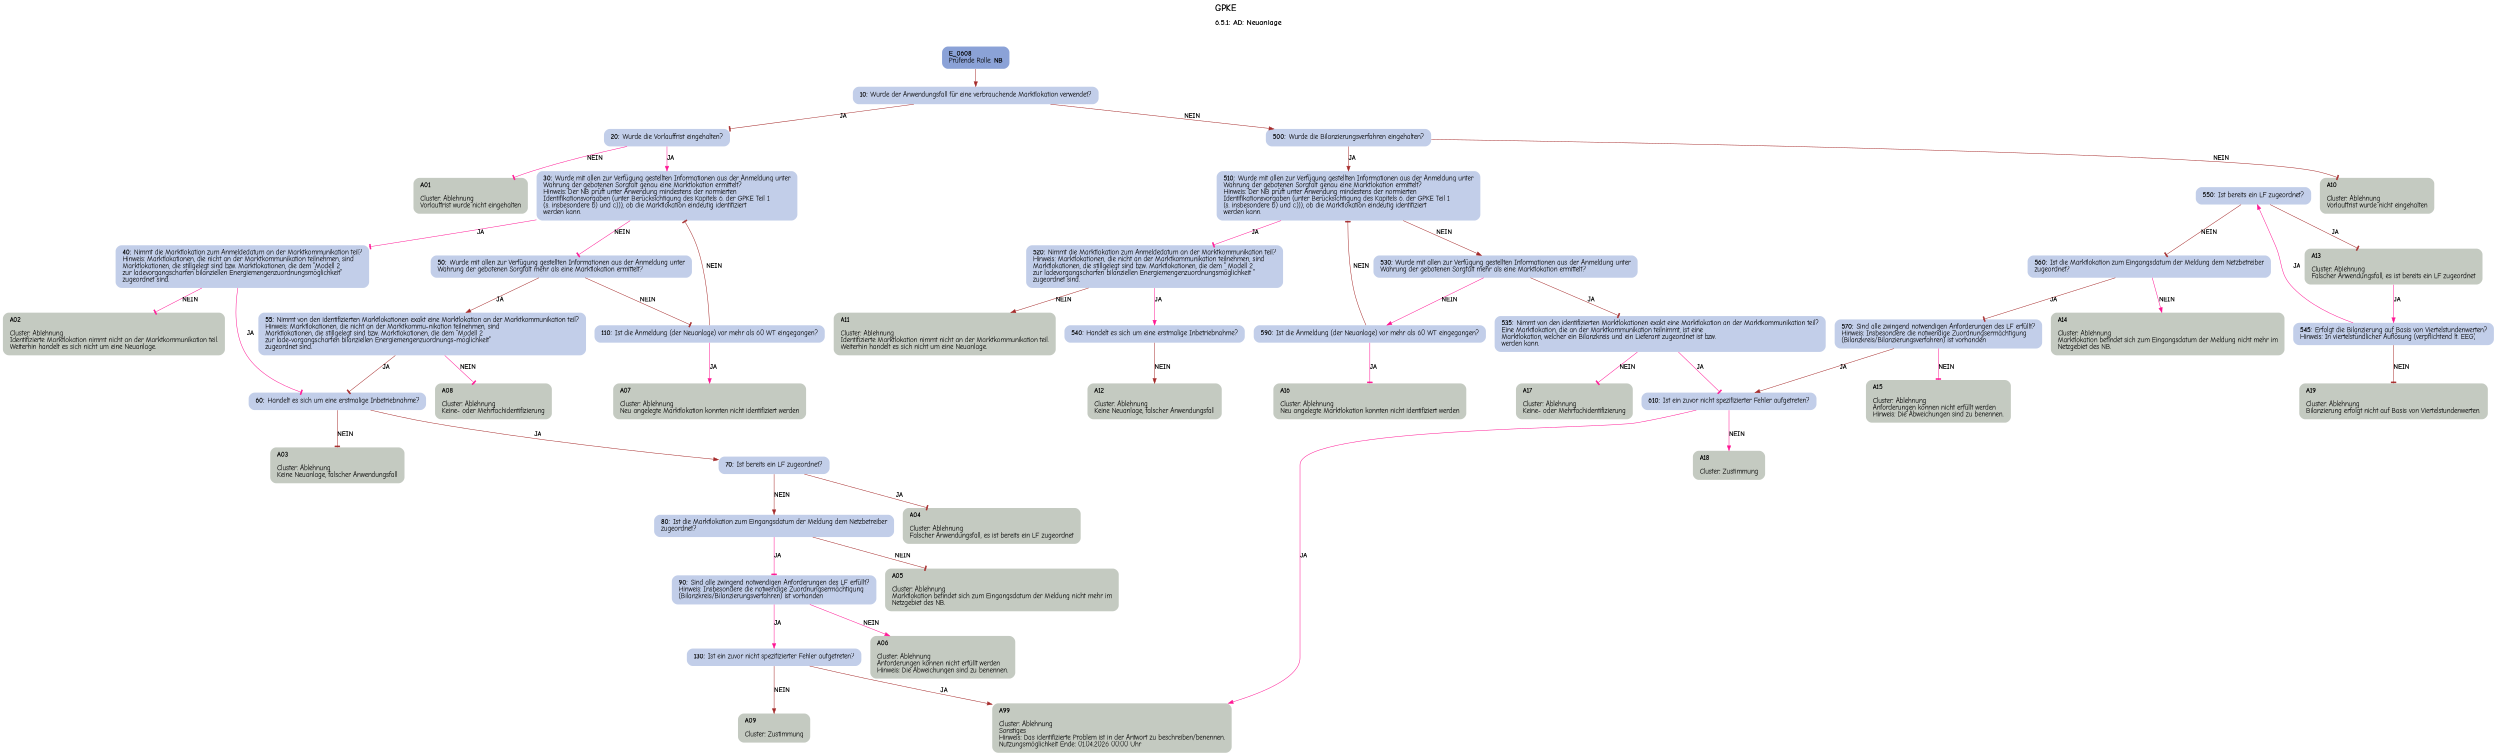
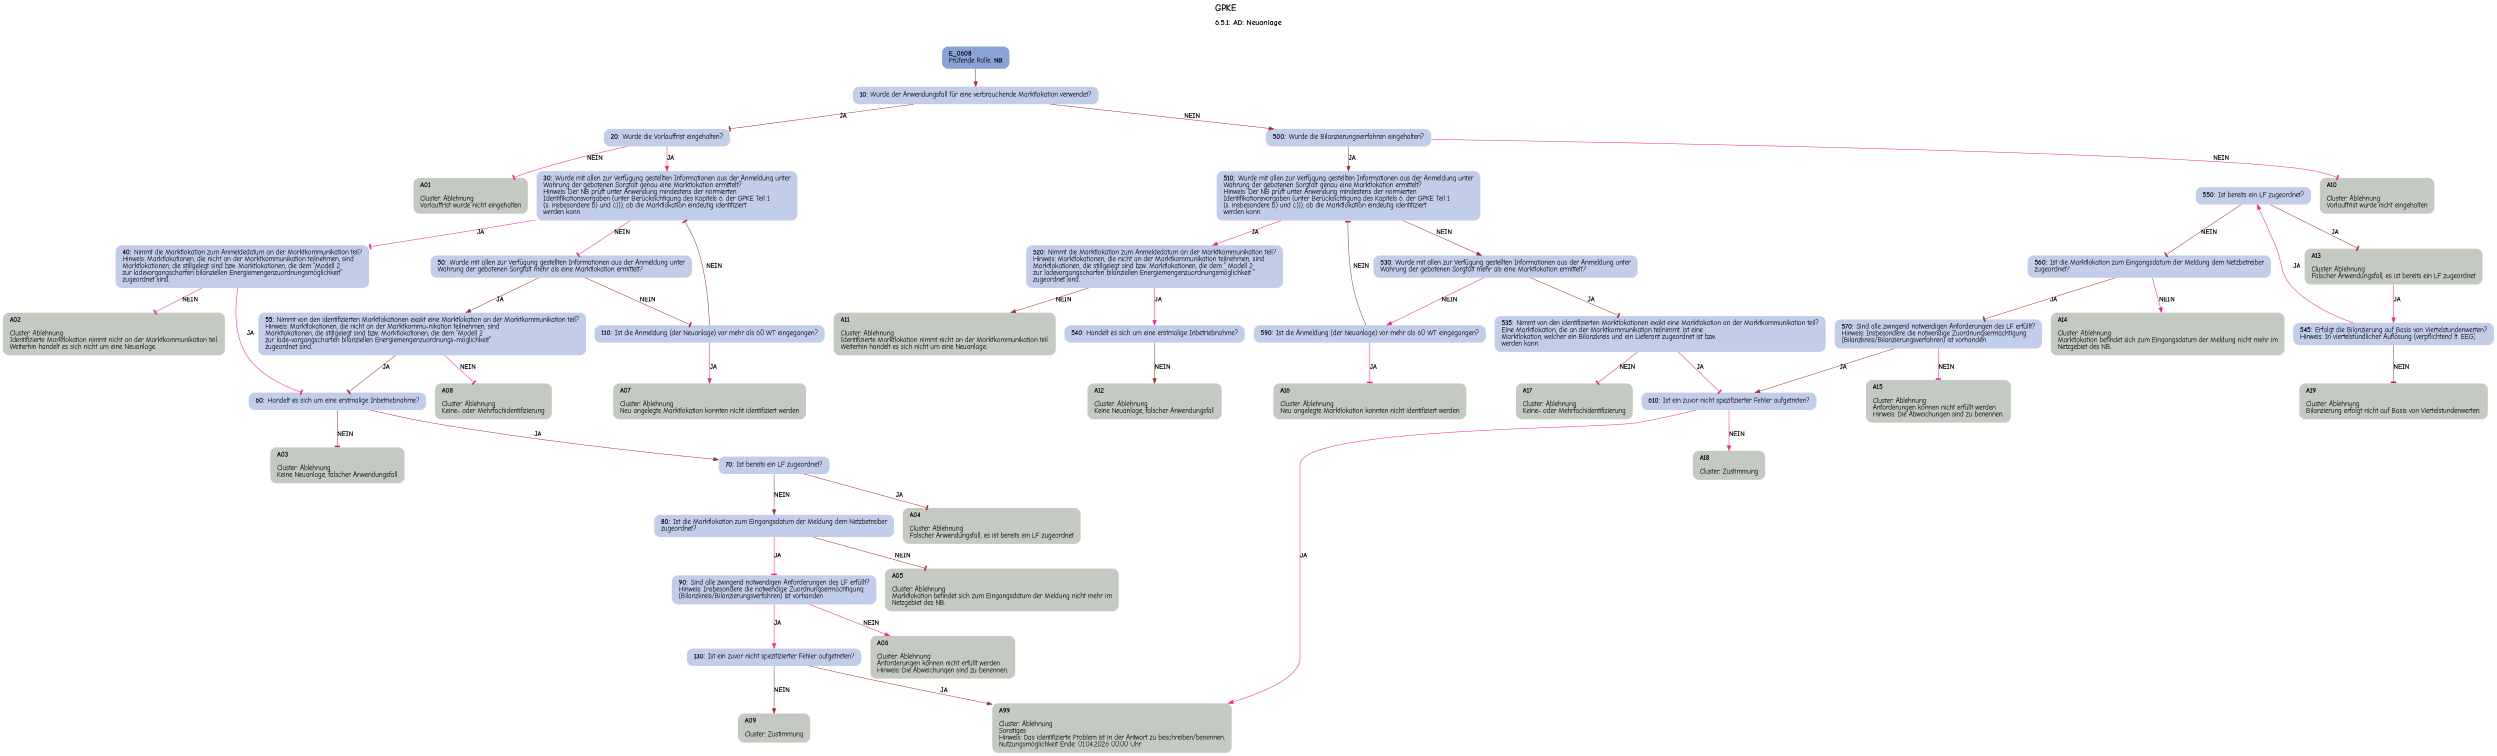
  digraph {
    concentrate=true
    fontname="Comic Neue"
    fontsize=12
    label=<<B><FONT POINT-SIZE="18">GPKE</FONT></B><BR align="left"/><BR/><B><FONT POINT-SIZE="16">6.5.1: AD: Neuanlage</FONT></B><BR align="left"/><BR/><BR/><BR/>>
    labelloc=t
    pack=true
    packmode=array
    rankdir=TB
    node [fillcolor="#c2cee9" fontname="Comic Neue" margin="0.2,0.12" penwidth=0.0 shape=box style="filled,rounded"]
    edge [arrowhead=tee color=brown fontname="Comic Neue"]
    n1 [fillcolor="#8ba2d7" label=<<B>E_0608</B><BR align="left"/><FONT>Prüfende Rolle: <B>NB</B></FONT><BR align="center"/>>]
    n2 [label=<<B>10: </B>Wurde der Anwendungsfall für eine verbrauchende Marktlokation verwendet?<BR align="left"/>>]
    n3 [label=<<B>20: </B>Wurde die Vorlauffrist eingehalten?<BR align="left"/>>]
    n4 [label=<<B>500: </B>Wurde die Bilanzierungsverfahren eingehalten?<BR align="left"/>>]
    n5 [fillcolor="#c4cac1" label=<<B>A01</B><BR align="left"/><BR align="left"/><FONT>Cluster: Ablehnung<BR align="left"/>Vorlauffrist wurde nicht eingehalten<BR align="left"/></FONT>>]
    n6 [label=<<B>30: </B>Wurde mit allen zur Verfügung gestellten Informationen aus der Anmeldung unter<BR align="left"/>Wahrung der gebotenen Sorgfalt genau eine Marktlokation ermittelt?<BR align="left"/>Hinweis: Der NB prüft unter Anwendung mindestens der normierten<BR align="left"/>Identifikationsvorgaben (unter Berücksichtigung des Kapitels 6. der GPKE Teil 1<BR align="left"/>(s. insbesondere b) und c))), ob die Marktlokation eindeutig identifiziert<BR align="left"/>werden kann.<BR align="left"/>>]
    n7 [fillcolor="#c4cac1" label=<<B>A10</B><BR align="left"/><BR align="left"/><FONT>Cluster: Ablehnung<BR align="left"/>Vorlauffrist wurde nicht eingehalten<BR align="left"/></FONT>>]
    n8 [label=<<B>510: </B>Wurde mit allen zur Verfügung gestellten Informationen aus der Anmeldung unter<BR align="left"/>Wahrung der gebotenen Sorgfalt genau eine Marktlokation ermittelt?<BR align="left"/>Hinweis: Der NB prüft unter Anwendung mindestens der normierten<BR align="left"/>Identifikationsvorgaben (unter Berücksichtigung des Kapitels 6. der GPKE Teil 1<BR align="left"/>(s. insbesondere b) und c))), ob die Marktlokation eindeutig identifiziert<BR align="left"/>werden kann.<BR align="left"/>>]
    n9 [label=<<B>40: </B>Nimmt die Marktlokation zum Anmeldedatum an der Marktkommunikation teil?<BR align="left"/>Hinweis: Marktlokationen, die nicht an der Marktkommunikation teilnehmen, sind<BR align="left"/>Marktlokationen, die stillgelegt sind bzw. Marktlokationen, die dem "Modell 2<BR align="left"/>zur ladevorgangscharfen bilanziellen Energiemengenzuordnungsmöglichkeit"<BR align="left"/>zugeordnet sind.<BR align="left"/>>]
    n10 [label=<<B>50: </B>Wurde mit allen zur Verfügung gestellten Informationen aus der Anmeldung unter<BR align="left"/>Wahrung der gebotenen Sorgfalt mehr als eine Marktlokation ermittelt?<BR align="left"/>>]
    n11 [fillcolor="#c4cac1" label=<<B>A02</B><BR align="left"/><BR align="left"/><FONT>Cluster: Ablehnung<BR align="left"/>Identifizierte Marktlokation nimmt nicht an der Marktkommunikation teil.<BR align="left"/>Weiterhin handelt es sich nicht um eine Neuanlage.<BR align="left"/></FONT>>]
    n12 [label=<<B>60: </B>Handelt es sich um eine erstmalige Inbetriebnahme?<BR align="left"/>>]
    n13 [label=<<B>55: </B>Nimmt von den identifizierten Marktlokationen exakt eine Marktlokation an der Marktkommunikation teil?<BR align="left"/>Hinweis: Marktlokationen, die nicht an der Marktkommu-nikation teilnehmen, sind<BR align="left"/>Marktlokationen, die stillgelegt sind bzw. Marktlokationen, die dem "Modell 2<BR align="left"/>zur lade-vorgangscharfen bilanziellen Energiemengenzuordnungs-möglichkeit"<BR align="left"/>zugeordnet sind.<BR align="left"/>>]
    n14 [label=<<B>110: </B>Ist die Anmeldung (der Neuanlage) vor mehr als 60 WT eingegangen?<BR align="left"/>>]
    n15 [fillcolor="#c4cac1" label=<<B>A03</B><BR align="left"/><BR align="left"/><FONT>Cluster: Ablehnung<BR align="left"/>Keine Neuanlage, falscher Anwendungsfall<BR align="left"/></FONT>>]
    n16 [label=<<B>70: </B>Ist bereits ein LF zugeordnet?<BR align="left"/>>]
    n17 [fillcolor="#c4cac1" label=<<B>A08</B><BR align="left"/><BR align="left"/><FONT>Cluster: Ablehnung<BR align="left"/>Keine- oder Mehrfachidentifizierung<BR align="left"/></FONT>>]
    n18 [fillcolor="#c4cac1" label=<<B>A07</B><BR align="left"/><BR align="left"/><FONT>Cluster: Ablehnung<BR align="left"/>Neu angelegte Marktlokation konnten nicht identifiziert werden<BR align="left"/></FONT>>]
    n19 [fillcolor="#c4cac1" label=<<B>A04</B><BR align="left"/><BR align="left"/><FONT>Cluster: Ablehnung<BR align="left"/>Falscher Anwendungsfall, es ist bereits ein LF zugeordnet<BR align="left"/></FONT>>]
    n20 [label=<<B>80: </B>Ist die Marktlokation zum Eingangsdatum der Meldung dem Netzbetreiber<BR align="left"/>zugeordnet?<BR align="left"/>>]
    n21 [fillcolor="#c4cac1" label=<<B>A05</B><BR align="left"/><BR align="left"/><FONT>Cluster: Ablehnung<BR align="left"/>Marktlokation befindet sich zum Eingangsdatum der Meldung nicht mehr im<BR align="left"/>Netzgebiet des NB.<BR align="left"/></FONT>>]
    n22 [label=<<B>90: </B>Sind alle zwingend notwendigen Anforderungen des LF erfüllt?<BR align="left"/>Hinweis: Insbesondere die notwendige Zuordnungsermächtigung<BR align="left"/>(Bilanzkreis/Bilanzierungsverfahren) ist vorhanden<BR align="left"/>>]
    n23 [fillcolor="#c4cac1" label=<<B>A06</B><BR align="left"/><BR align="left"/><FONT>Cluster: Ablehnung<BR align="left"/>Anforderungen können nicht erfüllt werden<BR align="left"/>Hinweis: Die Abweichungen sind zu benennen.<BR align="left"/></FONT>>]
    n24 [label=<<B>130: </B>Ist ein zuvor nicht spezifizierter Fehler aufgetreten?<BR align="left"/>>]
    n25 [fillcolor="#c4cac1" label=<<B>A99</B><BR align="left"/><BR align="left"/><FONT>Cluster: Ablehnung<BR align="left"/>Sonstiges<BR align="left"/>Hinweis: Das identifizierte Problem ist in der Antwort zu beschreiben/benennen.<BR align="left"/>Nutzungsmöglichkeit Ende: 01.04.2026 00:00 Uhr<BR align="left"/></FONT>>]
    n26 [fillcolor="#c4cac1" label=<<B>A09</B><BR align="left"/><BR align="left"/><FONT>Cluster: Zustimmung<BR align="left"/></FONT>>]
    n27 [label=<<B>520: </B>Nimmt die Marktlokation zum Anmeldedatum an der Marktkommunikation teil?<BR align="left"/>Hinweis: Marktlokationen, die nicht an der Marktkommunikation teilnehmen, sind<BR align="left"/>Marktlokationen, die stillgelegt sind bzw. Marktlokationen, die dem " Modell 2<BR align="left"/>zur ladevorgangscharfen bilanziellen Energiemengenzuordnungsmöglichkeit "<BR align="left"/>zugeordnet sind.<BR align="left"/>>]
    n28 [label=<<B>530: </B>Wurde mit allen zur Verfügung gestellten Informationen aus der Anmeldung unter<BR align="left"/>Wahrung der gebotenen Sorgfalt mehr als eine Marktlokation ermittelt?<BR align="left"/>>]
    n29 [fillcolor="#c4cac1" label=<<B>A11</B><BR align="left"/><BR align="left"/><FONT>Cluster: Ablehnung<BR align="left"/>Identifizierte Marktlokation nimmt nicht an der Marktkommunikation teil.<BR align="left"/>Weiterhin handelt es sich nicht um eine Neuanlage.<BR align="left"/></FONT>>]
    n30 [label=<<B>540: </B>Handelt es sich um eine erstmalige Inbetriebnahme?<BR align="left"/>>]
    n31 [label=<<B>535: </B>Nimmt von den identifizierten Marktlokationen exakt eine Marktlokation an der Marktkommunikation teil?<BR align="left"/>Eine Marktlokation, die an der Marktkommunikation teilnimmt, ist eine<BR align="left"/>Marktlokation, welcher ein Bilanzkreis und ein Lieferant zugeordnet ist bzw.<BR align="left"/>werden kann.<BR align="left"/>>]
    n32 [label=<<B>590: </B>Ist die Anmeldung (der Neuanlage) vor mehr als 60 WT eingegangen?<BR align="left"/>>]
    n33 [fillcolor="#c4cac1" label=<<B>A12</B><BR align="left"/><BR align="left"/><FONT>Cluster: Ablehnung<BR align="left"/>Keine Neuanlage, falscher Anwendungsfall<BR align="left"/></FONT>>]
    n34 [fillcolor="#c4cac1" label=<<B>A17</B><BR align="left"/><BR align="left"/><FONT>Cluster: Ablehnung<BR align="left"/>Keine- oder Mehrfachidentifizierung<BR align="left"/></FONT>>]
    n35 [label=<<B>610: </B>Ist ein zuvor nicht spezifizierter Fehler aufgetreten?<BR align="left"/>>]
    n36 [fillcolor="#c4cac1" label=<<B>A16</B><BR align="left"/><BR align="left"/><FONT>Cluster: Ablehnung<BR align="left"/>Neu angelegte Marktlokation konnten nicht identifiziert werden<BR align="left"/></FONT>>]
    n37 [fillcolor="#c4cac1" label=<<B>A18</B><BR align="left"/><BR align="left"/><FONT>Cluster: Zustimmung<BR align="left"/></FONT>>]
    n38 [label=<<B>545: </B>Erfolgt die Bilanzierung auf Basis von Viertelstundenwerten?<BR align="left"/>Hinweis: In viertelstündlicher Auflösung (verpflichtend lt. EEG)<BR align="left"/>>]
    n39 [fillcolor="#c4cac1" label=<<B>A19</B><BR align="left"/><BR align="left"/><FONT>Cluster: Ablehnung<BR align="left"/>Bilanzierung erfolgt nicht auf Basis von Viertelstundenwerten.<BR align="left"/></FONT>>]
    n40 [label=<<B>550: </B>Ist bereits ein LF zugeordnet?<BR align="left"/>>]
    n41 [fillcolor="#c4cac1" label=<<B>A13</B><BR align="left"/><BR align="left"/><FONT>Cluster: Ablehnung<BR align="left"/>Falscher Anwendungsfall, es ist bereits ein LF zugeordnet<BR align="left"/></FONT>>]
    n42 [label=<<B>560: </B>Ist die Marktlokation zum Eingangsdatum der Meldung dem Netzbetreiber<BR align="left"/>zugeordnet?<BR align="left"/>>]
    n43 [fillcolor="#c4cac1" label=<<B>A14</B><BR align="left"/><BR align="left"/><FONT>Cluster: Ablehnung<BR align="left"/>Marktlokation befindet sich zum Eingangsdatum der Meldung nicht mehr im<BR align="left"/>Netzgebiet des NB.<BR align="left"/></FONT>>]
    n44 [label=<<B>570: </B>Sind alle zwingend notwendigen Anforderungen des LF erfüllt?<BR align="left"/>Hinweis: Insbesondere die notwendige Zuordnungsermächtigung<BR align="left"/>(Bilanzkreis/Bilanzierungsverfahren) ist vorhanden<BR align="left"/>>]
    n45 [fillcolor="#c4cac1" label=<<B>A15</B><BR align="left"/><BR align="left"/><FONT>Cluster: Ablehnung<BR align="left"/>Anforderungen können nicht erfüllt werden<BR align="left"/>Hinweis: Die Abweichungen sind zu benennen.<BR align="left"/></FONT>>]
    n1 -> n2 [arrowhead=normal]
    n2 -> n3 [label=<<B>JA</B>>]
    n2 -> n4 [arrowhead=normal label=<<B>NEIN</B>>]
    n3 -> n5 [color=deeppink label=<<B>NEIN</B>>]
    n3 -> n6 [arrowhead=normal color=deeppink label=<<B>JA</B>>]
-   n4 -> n7 [label=<<B>NEIN</B>>]
+   n4 -> n7 [color=deeppink label=<<B>NEIN</B>>]
    n4 -> n8 [arrowhead=normal label=<<B>JA</B>>]
    n6 -> n9 [color=deeppink label=<<B>JA</B>>]
    n6 -> n10 [color=deeppink label=<<B>NEIN</B>>]
-   n8 -> n27 [color=deeppink label=<<B>JA</B>>]
+   n8 -> n27 [arrowhead=normal color=deeppink label=<<B>JA</B>>]
    n8 -> n28 [arrowhead=normal label=<<B>NEIN</B>>]
    n9 -> n11 [color=deeppink label=<<B>NEIN</B>>]
    n9 -> n12 [color=deeppink label=<<B>JA</B>>]
    n10 -> n13 [arrowhead=normal label=<<B>JA</B>>]
    n10 -> n14 [label=<<B>NEIN</B>>]
    n12 -> n15 [label=<<B>NEIN</B>>]
    n12 -> n16 [arrowhead=normal label=<<B>JA</B>>]
    n13 -> n12 [label=<<B>JA</B>>]
    n13 -> n17 [color=deeppink label=<<B>NEIN</B>>]
    n14 -> n6 [label=<<B>NEIN</B>>]
    n14 -> n18 [arrowhead=normal color=deeppink label=<<B>JA</B>>]
    n16 -> n19 [label=<<B>JA</B>>]
    n16 -> n20 [arrowhead=normal label=<<B>NEIN</B>>]
    n20 -> n21 [label=<<B>NEIN</B>>]
    n20 -> n22 [color=deeppink label=<<B>JA</B>>]
    n22 -> n23 [arrowhead=normal color=deeppink label=<<B>NEIN</B>>]
    n22 -> n24 [arrowhead=normal color=deeppink label=<<B>JA</B>>]
    n24 -> n25 [arrowhead=normal label=<<B>JA</B>>]
    n24 -> n26 [arrowhead=normal label=<<B>NEIN</B>>]
    n27 -> n29 [arrowhead=normal label=<<B>NEIN</B>>]
    n27 -> n30 [arrowhead=normal color=deeppink label=<<B>JA</B>>]
    n28 -> n31 [label=<<B>JA</B>>]
    n28 -> n32 [arrowhead=normal color=deeppink label=<<B>NEIN</B>>]
    n30 -> n33 [arrowhead=normal label=<<B>NEIN</B>>]
    n31 -> n34 [color=deeppink label=<<B>NEIN</B>>]
    n31 -> n35 [color=deeppink label=<<B>JA</B>>]
    n32 -> n8 [label=<<B>NEIN</B>>]
    n32 -> n36 [color=deeppink label=<<B>JA</B>>]
    n35 -> n25 [arrowhead=normal color=deeppink label=<<B>JA</B>>]
    n35 -> n37 [arrowhead=normal color=deeppink label=<<B>NEIN</B>>]
    n38 -> n39 [label=<<B>NEIN</B>>]
    n38 -> n40 [arrowhead=normal color=deeppink label=<<B>JA</B>>]
    n40 -> n41 [label=<<B>JA</B>>]
    n40 -> n42 [label=<<B>NEIN</B>>]
    n41 -> n38 [arrowhead=normal color=deeppink label=<<B>JA</B>>]
    n42 -> n43 [arrowhead=normal color=deeppink label=<<B>NEIN</B>>]
    n42 -> n44 [label=<<B>JA</B>>]
    n44 -> n35 [arrowhead=normal label=<<B>JA</B>>]
    n44 -> n45 [color=deeppink label=<<B>NEIN</B>>]
  }
